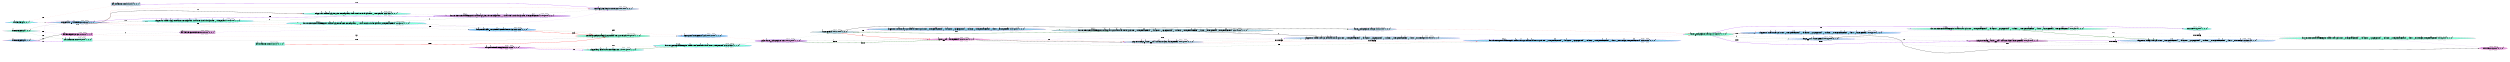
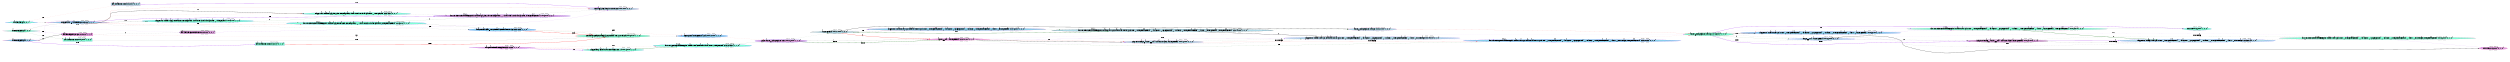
  digraph {
    rankdir=LR
    node [color=deeppink fillcolor=aquamarine shape=ellipse style=filled]
    edge [color=black style=dotted]
    n1 [color=black fillcolor=plum label="String errorMessage = (answer == null)? \"null answer object\": answer.getDetails()@@@24@@@['0', '1', '0']"]
    n2 [color=blue fillcolor=lightblue label="s_logger.error(\"Unable to start vpn in zone \" + router.getDataCenterId() + \" for account \" + vpn.getAccountId() + \" on domR: \" + router.getInstanceName() + \" due to \" + errorMessage)@@@25@@@['0', '1', '0']"]
    n3 [label="throw new ResourceUnavailableException(\"Unable to start vpn in zone \" + router.getDataCenterId() + \" for account \" + vpn.getAccountId() + \" on domR: \" + router.getInstanceName() + \" due to \" + errorMessage,,router.getDataCenterId())@@@26@@@['0', '1', '0']"]
    n4 [fillcolor=plum label="return true@@@28@@@['0', '1', '0']"]
    n5 [fillcolor=plum label="final RemoteAccessVpn vpn@@@2@@@['1', '1', '0']" shape=box]
    n6 [color=black fillcolor=plum label="final Site2SiteVpnConnection conn@@@2@@@['0', '0', '1']" shape=box]
    n7 [color=black label="_commandSetupHelper.createApplyVpnCommands(true,vpn,router,cmds)@@@8@@@['1', '1', '0']"]
    n8 [fillcolor=lightblue label="return applySite2SiteVpn(true,router,conn)@@@7@@@['0', '0', '1']"]
    n9 [color=blue fillcolor=skyblue label="_agentMgr.send(router.getHostId(),cmds)@@@10@@@['1', '1', '0']"]
    n10 [color=purple fillcolor=lightblue label="s_logger.error(\"Unable to start vpn: unable add users to vpn in zone \" + router.getDataCenterId() + \" for account \" + vpn.getAccountId() + \" on domR: \" + router.getInstanceName() + \" due to \" + errorMessage)@@@19@@@['0', '1', '0']"]
    n11 [color=purple fillcolor=skyblue label="throw new ResourceUnavailableException(\"Unable to start vpn: Unable to add users to vpn in zone \" + router.getDataCenterId() + \" for account \" + vpn.getAccountId() + \" on domR: \" + router.getInstanceName() + \" due to \" + errorMessage,,router.getDataCenterId())@@@20@@@['0', '1', '0']"]
    n12 [color=black label="answer = cmds.getAnswer(\"startVpn\")@@@22@@@['1', '1', '0']"]
    n13 [color=blue label="startSite2SiteVpn['0', '0', '1']" shape=diamond]
    n14 [fillcolor=skyblue label="router.getState() != State.Running@@@3@@@['1', '1', '1']" shape=diamond]
    n15 [fillcolor=lightblue label="final VirtualRouter router@@@2@@@['0', '0', '1']" shape=box]
    n16 [color=blue label="s_logger.warn(\"Unable to apply remote access VPN configuration, virtual router is not in the right state \" + router.getState())@@@4@@@['1', '1', '0']"]
    n17 [color=blue fillcolor=skyblue label="final Commands cmds = new Commands(Command.OnError.Stop)@@@7@@@['1', '1', '0']"]
    n18 [color=blue label="throw new ResourceUnavailableException(\"Unable to apply remote access VPN configuration,\" + \" virtual router is not in the right state\",,router.getDataCenterId())@@@5@@@['1', '1', '0']"]
    n19 [color=purple label="s_logger.warn(\"Unable to apply site-to-site VPN configuration, virtual router is not in the right state \" + router.getState())@@@4@@@['0', '0', '1']"]
    n20 [color=blue fillcolor=plum label="throw new ResourceUnavailableException(\"Unable to apply site 2 site VPN configuration,\" + \" virtual router is not in the right state\",,router.getDataCenterId())@@@5@@@['0', '0', '1']"]
    n21 [color=purple label="final VirtualRouter router@@@2@@@['0', '1', '0']" shape=box]
    n22 [color=blue fillcolor=plum label="Answer answer = cmds.getAnswer(\"users\")@@@16@@@['1', '1', '0']"]
    n23 [color=purple label="s_logger.debug(\"Failed to start remote access VPN: \",e)@@@13@@@['1', '1', '0']"]
    n24 [color=blue label="throw new AgentUnavailableException(\"Unable to send commands to virtual router \",router.getHostId(),e)@@@14@@@['1', '1', '0']"]
    n25 [fillcolor=lightblue label="String errorMessage = (answer == null)? \"null answer object\": answer.getDetails()@@@18@@@['0', '1', '0']"]
    n26 [color=black fillcolor=lightblue label="!answer.getResult()@@@17@@@['1', '0', '0']" shape=diamond]
    n27 [fillcolor=plum label="answer == null || !answer.getResult()@@@17@@@['0', '1', '0']" shape=diamond]
    n28 [fillcolor=lightblue label="answer = cmds.getAnswer(\"startVpn\")@@@21@@@['1', '0', '0']"]
    n29 [color=black fillcolor=lightblue label="throw new ResourceUnavailableException(\"Unable to start vpn: Unable to add users to vpn in zone \" + router.getDataCenterId() + \" for account \" + vpn.getAccountId() + \" on domR: \" + router.getInstanceName() + \" due to \" + answer.getDetails(),,router.getDataCenterId())@@@19@@@['1', '0', '0']"]
    n30 [fillcolor=skyblue label="s_logger.error(\"Unable to start vpn: unable add users to vpn in zone \" + router.getDataCenterId() + \" for account \" + vpn.getAccountId() + \" on domR: \" + router.getInstanceName() + \" due to \" + answer.getDetails())@@@18@@@['1', '0', '0']"]
    n31 [color=purple label="return true@@@26@@@['1', '0', '0']"]
    n32 [color=blue fillcolor=lightblue label="answer == null || !answer.getResult()@@@23@@@['0', '1', '0']" shape=diamond]
    n33 [color=purple fillcolor=skyblue label="s_logger.error(\"Unable to start vpn in zone \" + router.getDataCenterId() + \" for account \" + vpn.getAccountId() + \" on domR: \" + router.getInstanceName() + \" due to \" + answer.getDetails())@@@23@@@['1', '0', '0']"]
    n34 [label="throw new ResourceUnavailableException(\"Unable to start vpn in zone \" + router.getDataCenterId() + \" for account \" + vpn.getAccountId() + \" on domR: \" + router.getInstanceName() + \" due to \" + answer.getDetails(),,router.getDataCenterId())@@@24@@@['1', '0', '0']"]
    n35 [label="startRemoteAccessVpn['1', '0', '0']" shape=diamond]
    n36 [color=purple label="final VirtualRouter router@@@2@@@['1', '0', '0']" shape=box]
    n37 [fillcolor=skyblue label="startRemoteAccessVpn['0', '1', '0']" shape=diamond]
    n38 [color=purple fillcolor=plum label="final OperationTimedoutException e@@@12@@@['1', '1', '0']" shape=diamond]
    n1 -> n2 [color=purple style=bold]
    n1 -> n2 [label=errorMessage style=dashed]
    n1 -> n3 [color=darkgreen label=errorMessage]
    n2 -> n3
    n3 -> n4 [color=purple style=dashed]
    n5 -> n6 [label=0]
    n5 -> n7 [color=red label=vpn]
    n6 -> n8 [color=purple label=conn style=dashed]
    n7 -> n9
    n9 -> n22 [color=red]
    n10 -> n11 [color=purple]
    n11 -> n12 [color=red]
    n12 -> n1 [color=purple label=answer style=bold]
    n12 -> n31 [color=purple style=bold]
    n12 -> n32 [label=answer]
    n12 -> n32
    n12 -> n32 [color=darkgreen label=0 style=dashed]
    n12 -> n33 [label=true style=bold]
    n12 -> n33 [color=red]
    n12 -> n34 [color=purple label=true]
    n13 -> n6 [color=purple label=true]
    n13 -> n14
    n13 -> n15 [color=red label=true]
    n14 -> n8 [color=red style=dashed]
    n14 -> n16 [color=darkgreen label=true]
    n14 -> n16 [style=dashed]
    n14 -> n17
    n14 -> n18 [color=red label=true style=dashed]
    n14 -> n19 [label=true style=bold]
    n14 -> n19 [color=red]
    n14 -> n20 [color=purple label=true style=bold]
    n15 -> n8 [color=purple label=router style=bold]
    n16 -> n18 [color=darkgreen]
    n16 -> n19 [color=darkgreen label=0 style=dashed]
    n17 -> n7 [color=darkgreen style=dashed]
    n17 -> n7 [color=red label=cmds style=bold]
    n17 -> n9 [color=red label=cmds]
    n18 -> n17 [style=dashed]
    n18 -> n20 [color=darkgreen label=0 style=dashed]
    n19 -> n20
    n20 -> n8
    n21 -> n7 [color=red label=router style=bold]
    n22 -> n25 [color=purple label=answer]
    n22 -> n26 [color=darkgreen]
    n22 -> n27 [style=dashed]
    n22 -> n27 [color=darkgreen label=answer style=bold]
    n23 -> n24 [color=darkgreen style=bold]
    n24 -> n22 [color=darkgreen style=dashed]
    n25 -> n10 [color=darkgreen]
    n25 -> n10 [label=errorMessage]
    n25 -> n11 [color=red label=errorMessage style=dashed]
    n26 -> n27 [color=red label=6 style=bold]
    n26 -> n28 [style=bold]
    n26 -> n29 [color=darkgreen label=true style=bold]
    n26 -> n30 [label=true style=dashed]
    n26 -> n30 [color=purple]
    n27 -> n10 [color=purple label=true style=dashed]
    n27 -> n11 [color=darkgreen label=true style=dashed]
    n27 -> n12 [color=purple]
    n27 -> n25 [style=bold]
    n27 -> n25 [color=red label=true style=dashed]
    n28 -> n12 [color=red style=dashed]
    n29 -> n10 [label=0 style=bold]
    n29 -> n28 [color=darkgreen]
    n30 -> n29 [color=darkgreen]
    n32 -> n1 [color=darkgreen label=true]
    n32 -> n1 [color=purple style=dashed]
    n32 -> n2 [label=true]
    n32 -> n3 [color=purple label=true]
    n32 -> n4 [style=bold]
    n33 -> n34 [color=purple style=dashed]
    n34 -> n2 [color=darkgreen label=0 style=bold]
    n34 -> n31 [color=darkgreen style=dashed]
    n35 -> n5 [color=purple label=true style=dashed]
    n35 -> n14 [style=dashed]
    n35 -> n36 [color=darkgreen label=true style=dashed]
    n36 -> n7 [label=router style=dashed]
    n37 -> n5 [label=true style=bold]
    n37 -> n14 [color=purple style=dashed]
-   n37 -> n36 [color=purple label=true style=bold]
+   n37 -> n21 [color=purple label=true style=bold]
    n38 -> n23 [color=purple label=true style=bold]
    n38 -> n23 [color=red style=dashed]
    n38 -> n24 [color=red label=true]
  }
